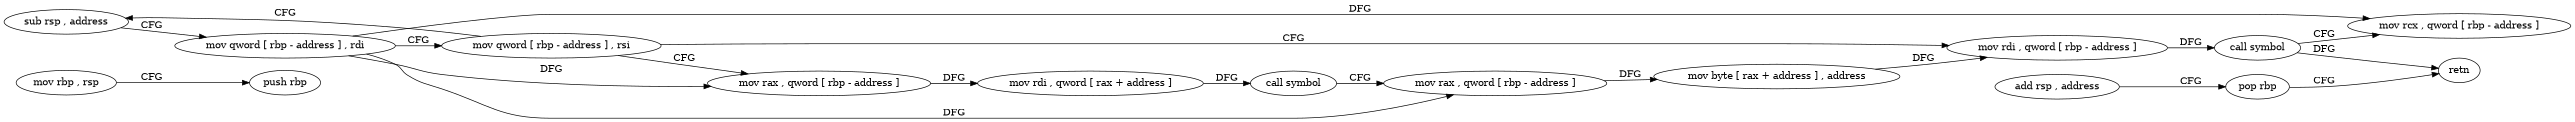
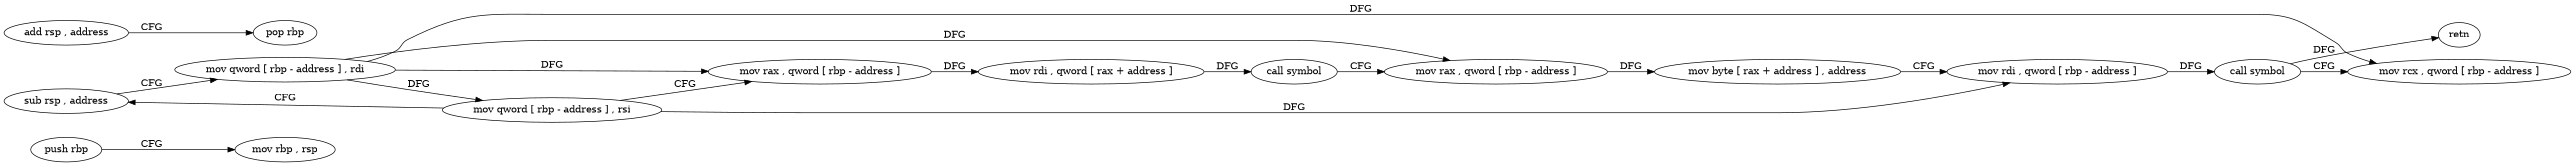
  digraph {
    rankdir=LR
    n1 [label="push rbp"]
    n2 [label="mov rbp , rsp"]
    n3 [label="sub rsp , address"]
    n4 [label="mov qword [ rbp - address ] , rdi"]
    n5 [label="mov qword [ rbp - address ] , rsi"]
    n6 [label="mov rax , qword [ rbp - address ]"]
    n7 [label="mov rax , qword [ rbp - address ]"]
    n8 [label="mov rcx , qword [ rbp - address ]"]
    n9 [label="mov rdi , qword [ rbp - address ]"]
    n10 [label="mov rdi , qword [ rax + address ]"]
    n11 [label="mov byte [ rax + address ] , address"]
    n12 [label="call symbol"]
    n13 [label="call symbol"]
    n14 [label=retn]
    n15 [label="add rsp , address"]
    n16 [label="pop rbp"]
-   n2 -> n1 [label=CFG]
+   n1 -> n2 [label=CFG]
    n3 -> n4 [label=CFG]
-   n4 -> n5 [label=CFG]
+   n4 -> n5 [label=DFG]
    n4 -> n6 [label=DFG]
    n4 -> n7 [label=DFG]
    n4 -> n8 [label=DFG]
    n5 -> n3 [label=CFG]
    n5 -> n6 [label=CFG]
-   n5 -> n9 [label=CFG]
+   n5 -> n9 [label=DFG]
    n6 -> n10 [label=DFG]
    n7 -> n11 [label=DFG]
    n9 -> n12 [label=DFG]
    n10 -> n13 [label=DFG]
-   n11 -> n9 [label=DFG]
+   n11 -> n9 [label=CFG]
    n12 -> n8 [label=CFG]
    n12 -> n14 [label=DFG]
    n13 -> n7 [label=CFG]
    n15 -> n16 [label=CFG]
-   n16 -> n14 [label=CFG]
  }
